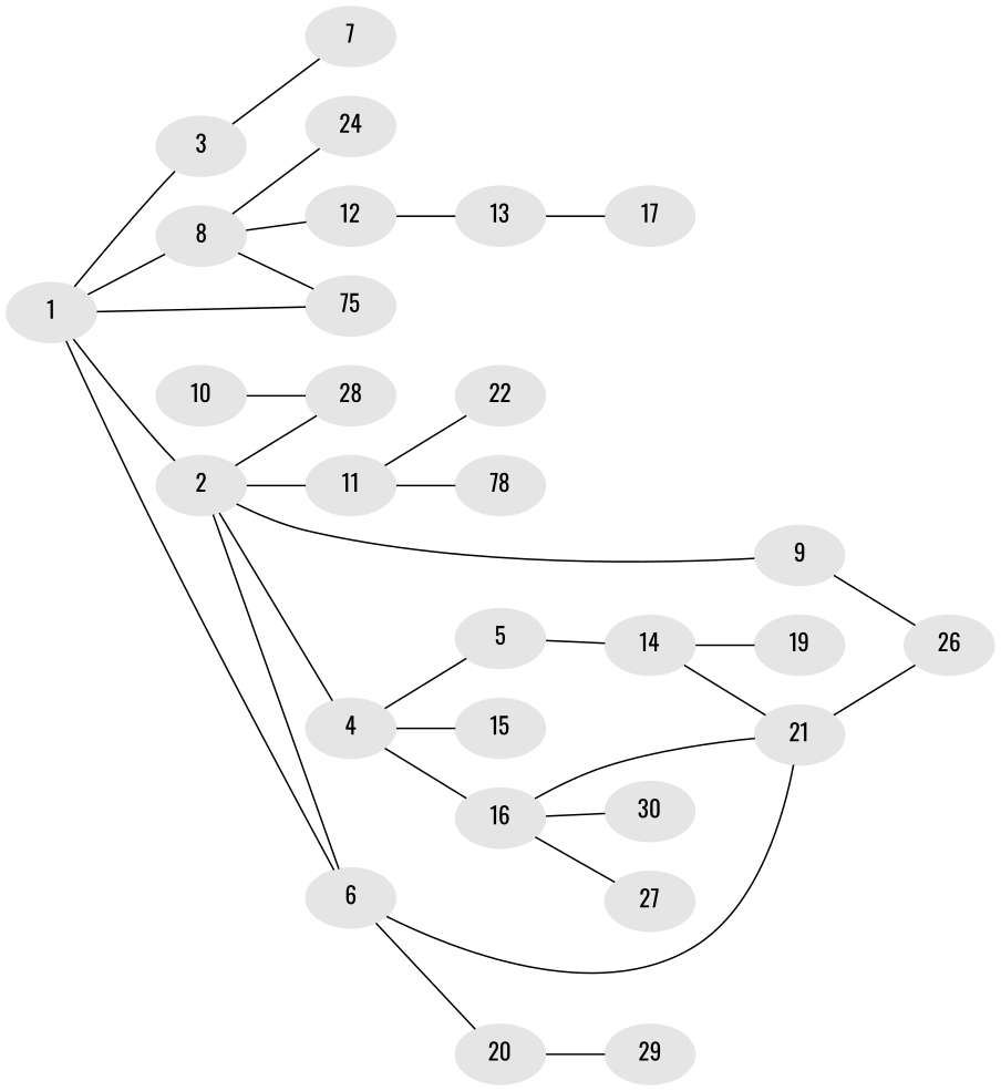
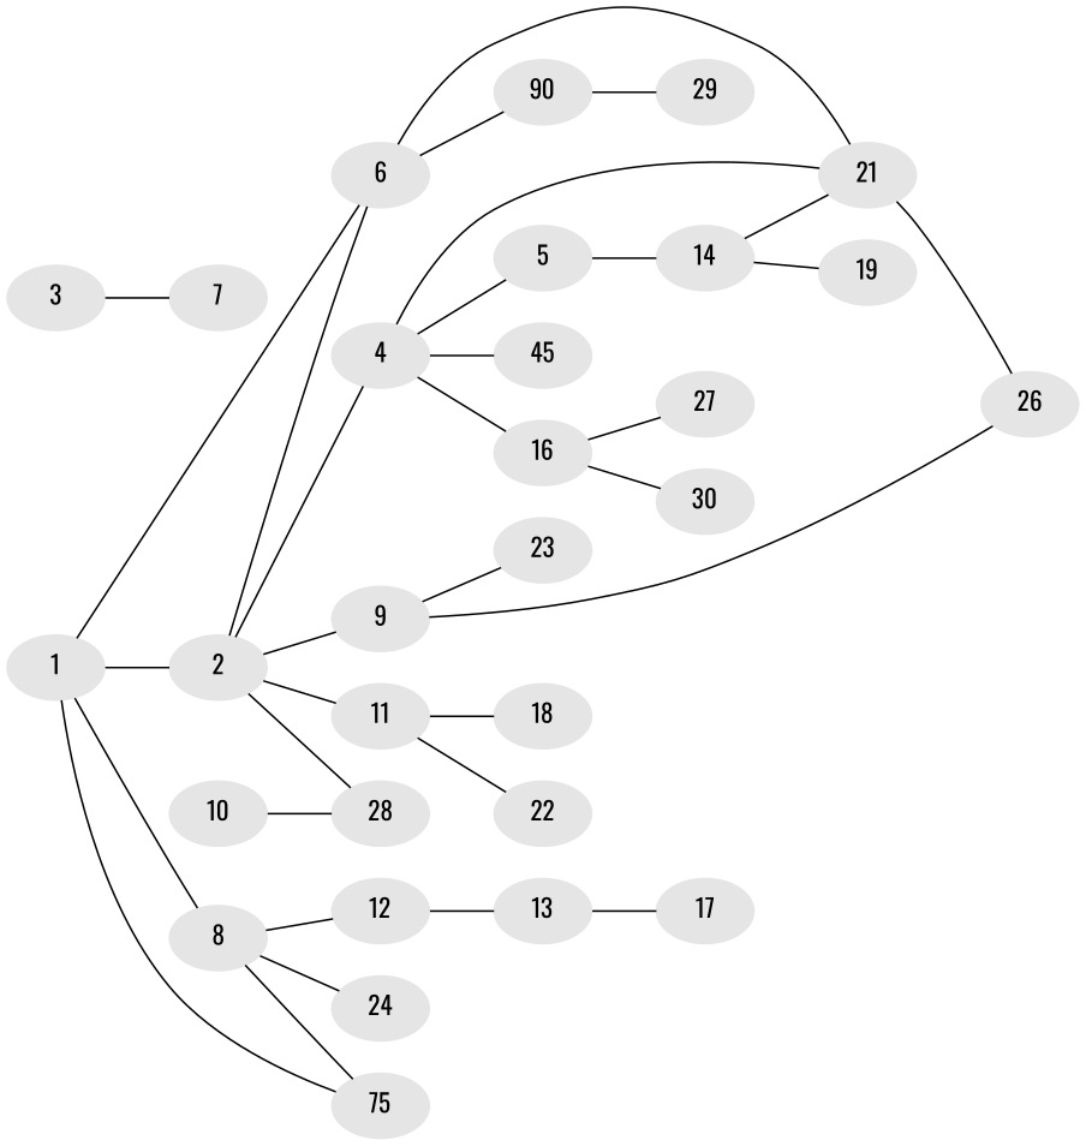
  graph {
    fontname=Oswald
    rankdir=LR
    node [color=gray90 fontname=Oswald style=filled]
    edge [fontname=Oswald weight=1.0]
    1
    2
    3
    6
    8
    n6 [label=75]
    4
    9
    11
    28
    7
    21
-   20
+   20 [label=90]
    12
    24
    5
-   15
+   15 [label=45]
    16
+   23
    26
-   18 [label=78]
+   18
    22
    14
    27
    30
    19
    29
    10
    13
    17
    1 -- 2 [weight=2.0]
-   1 -- 3 [weight=2.0]
    1 -- 6
    1 -- 8
    1 -- n6
    2 -- 6
    2 -- 4
    2 -- 9
    2 -- 11
    2 -- 28
    3 -- 7
    6 -- 21
    6 -- 20
    8 -- n6
    8 -- 12
    8 -- 24
-   16 -- 21 [weight=2.0]
+   4 -- 21 [weight=2.0]
    4 -- 5 [weight=2.0]
    4 -- 15 [weight=2.0]
    4 -- 16 [weight=2.0]
+   9 -- 23
    9 -- 26
    11 -- 18
    11 -- 22
    21 -- 26
    20 -- 29
    12 -- 13 [weight=2.0]
    5 -- 14
    16 -- 27
    16 -- 30
    14 -- 21
    14 -- 19
    10 -- 28
    13 -- 17
  }
